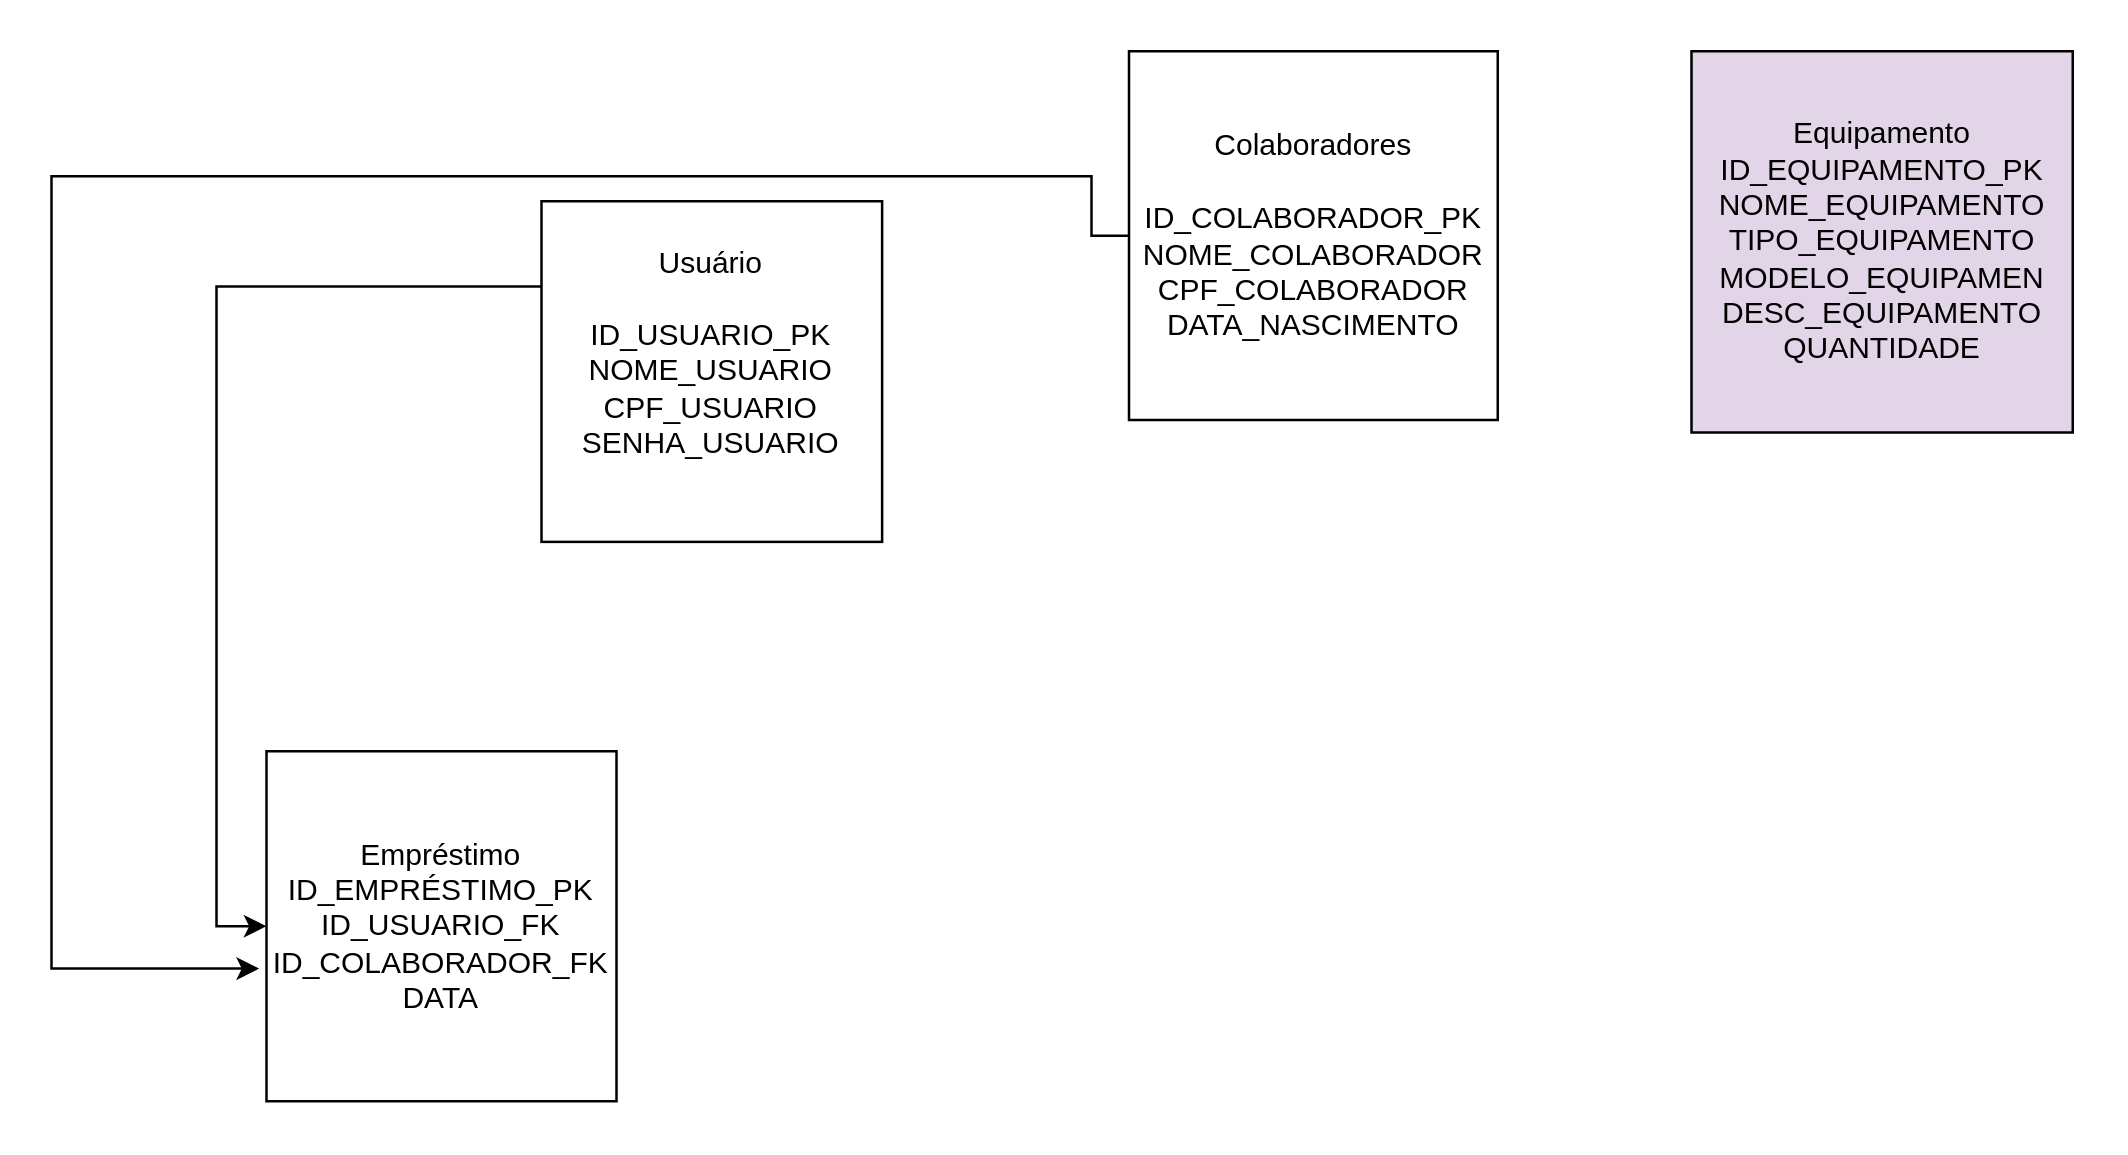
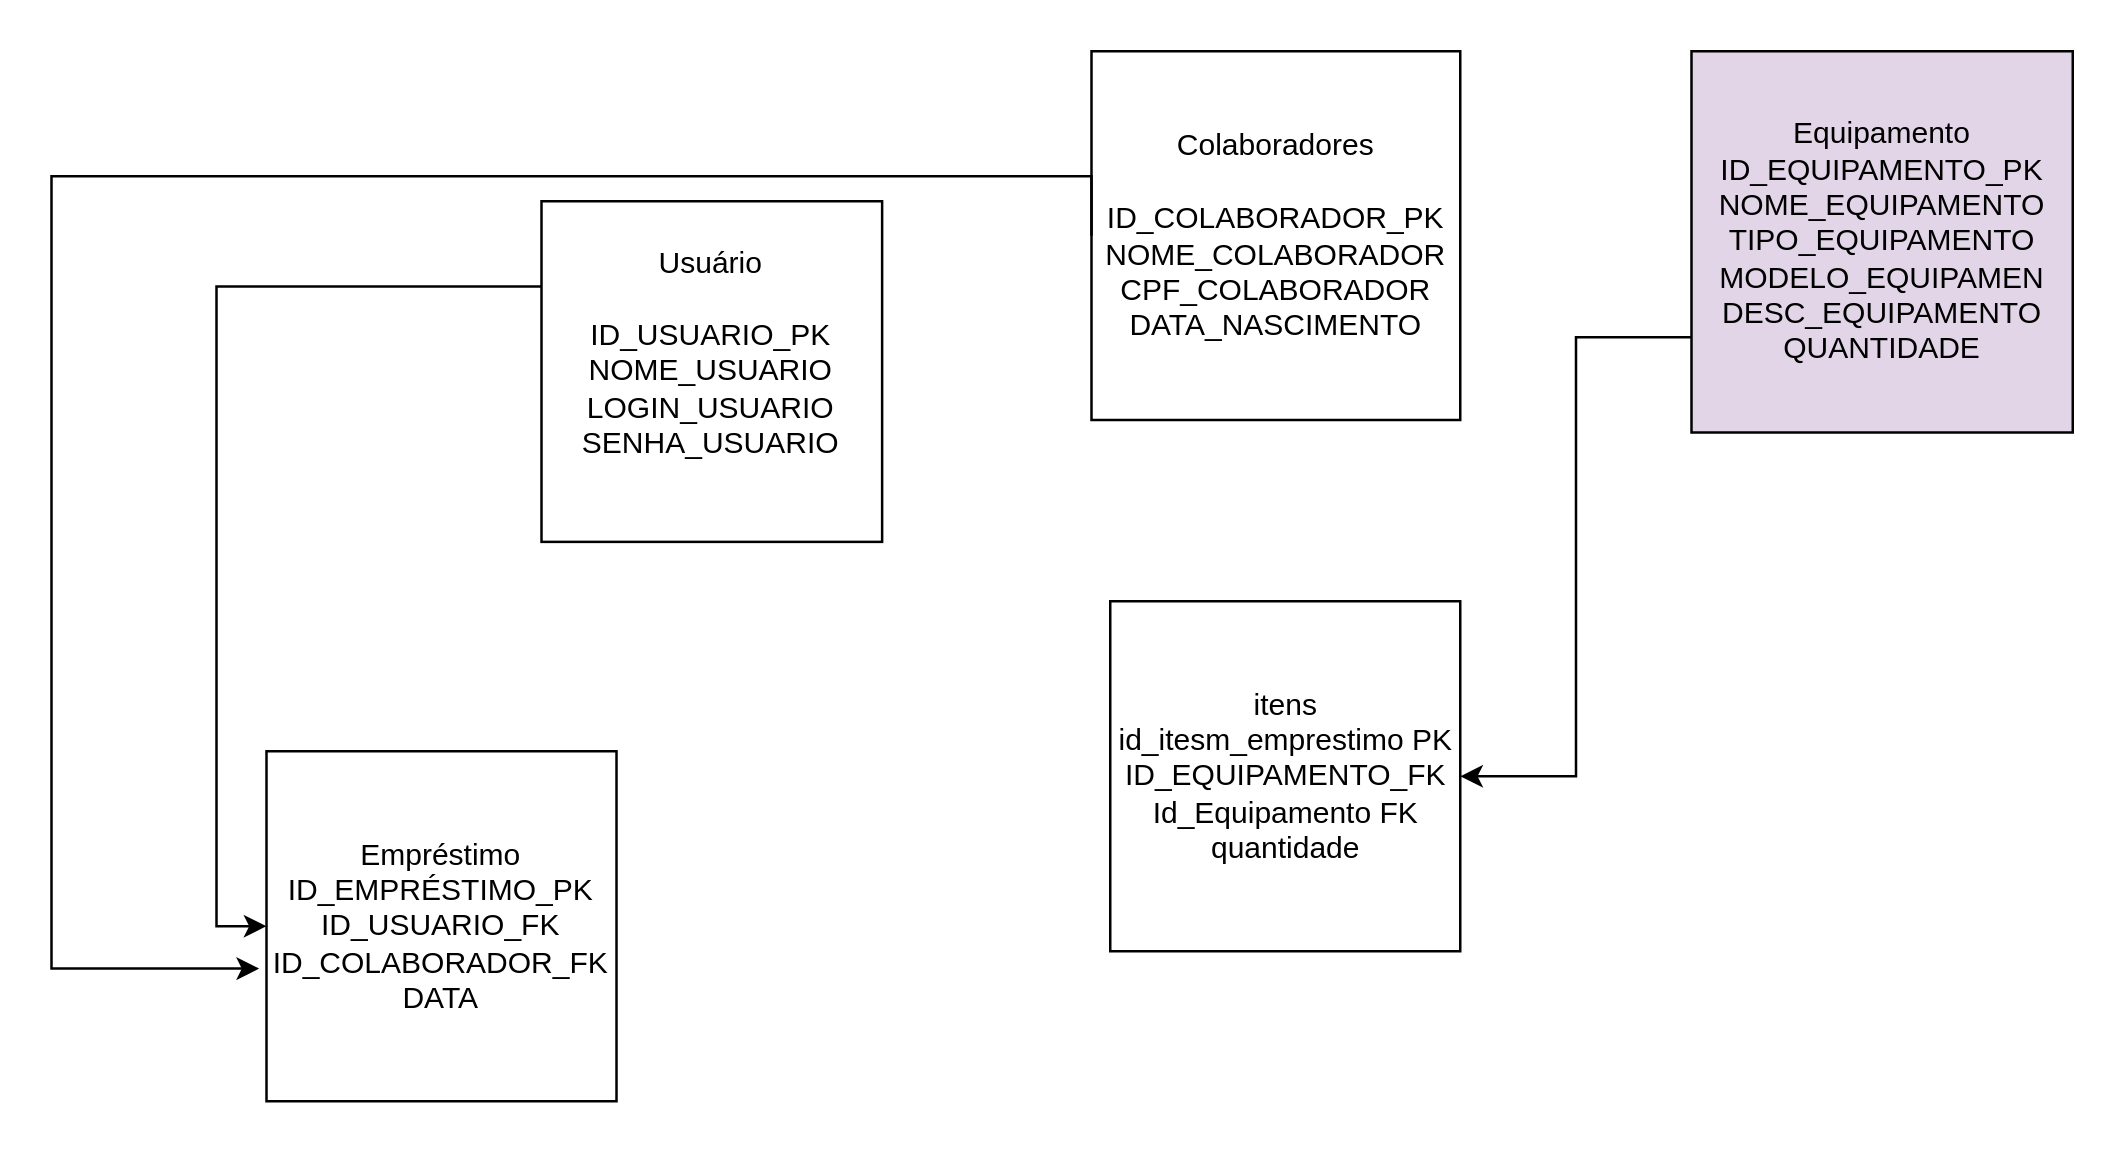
  <mxCell id="0" />
  <mxCell id="1" parent="0" />
  <mxCell id="2" style="edgeStyle=orthogonalEdgeStyle;rounded=0;orthogonalLoop=1;jettySize=auto;html=1;exitX=0;exitY=0.25;exitDx=0;exitDy=0;entryX=0;entryY=0.5;entryDx=0;entryDy=0;" edge="1" parent="1" source="3" target="8"><mxGeometry relative="1" as="geometry" /></mxCell>
- <mxCell id="3" value="Usuário&lt;div&gt;&lt;br&gt;&lt;/div&gt;&lt;div&gt;ID_USUARIO_PK&lt;/div&gt;&lt;div&gt;NOME_USUARIO&lt;/div&gt;&lt;div&gt;CPF_USUARIO&lt;/div&gt;&lt;div&gt;SENHA_USUARIO&lt;/div&gt;&lt;div&gt;&lt;br&gt;&lt;/div&gt;" style="whiteSpace=wrap;html=1;aspect=fixed;" vertex="1" parent="1"><mxGeometry x="216" y="80" width="136.25" height="136.25" as="geometry" /></mxCell>
- <mxCell id="4" value="Colaboradores&lt;div&gt;&lt;br&gt;&lt;/div&gt;&lt;div&gt;ID_COLABORADOR_PK&lt;/div&gt;&lt;div&gt;&lt;span style=&quot;background-color: transparent; color: light-dark(rgb(0, 0, 0), rgb(255, 255, 255));&quot;&gt;NOME_COLABORADOR&lt;/span&gt;&lt;/div&gt;&lt;div&gt;CPF_COLABORADOR&lt;/div&gt;&lt;div&gt;DATA_NASCIMENTO&lt;/div&gt;" style="whiteSpace=wrap;html=1;aspect=fixed;" vertex="1" parent="1"><mxGeometry x="451" y="20" width="147.5" height="147.5" as="geometry" /></mxCell>
+ <mxCell id="3" value="Usuário&lt;div&gt;&lt;br&gt;&lt;/div&gt;&lt;div&gt;ID_USUARIO_PK&lt;/div&gt;&lt;div&gt;NOME_USUARIO&lt;/div&gt;&lt;div&gt;LOGIN_USUARIO&lt;/div&gt;&lt;div&gt;SENHA_USUARIO&lt;/div&gt;&lt;div&gt;&lt;br&gt;&lt;/div&gt;" style="whiteSpace=wrap;html=1;aspect=fixed;" vertex="1" parent="1"><mxGeometry x="216" y="80" width="136.25" height="136.25" as="geometry" /></mxCell>
+ <mxCell id="4" value="Colaboradores&lt;div&gt;&lt;br&gt;&lt;/div&gt;&lt;div&gt;ID_COLABORADOR_PK&lt;/div&gt;&lt;div&gt;&lt;span style=&quot;background-color: transparent; color: light-dark(rgb(0, 0, 0), rgb(255, 255, 255));&quot;&gt;NOME_COLABORADOR&lt;/span&gt;&lt;/div&gt;&lt;div&gt;CPF_COLABORADOR&lt;/div&gt;&lt;div&gt;DATA_NASCIMENTO&lt;/div&gt;" style="whiteSpace=wrap;html=1;aspect=fixed;" vertex="1" parent="1"><mxGeometry x="436" y="20" width="147.5" height="147.5" as="geometry" /></mxCell>
+ <mxCell id="5" style="edgeStyle=orthogonalEdgeStyle;rounded=0;orthogonalLoop=1;jettySize=auto;html=1;exitX=0;exitY=0.75;exitDx=0;exitDy=0;entryX=1;entryY=0.5;entryDx=0;entryDy=0;" edge="1" parent="1" source="6" target="7"><mxGeometry relative="1" as="geometry" /></mxCell>
  <mxCell id="6" value="Equipamento&lt;div&gt;ID_EQUIPAMENTO_PK&lt;/div&gt;&lt;div&gt;NOME_EQUIPAMENTO&lt;/div&gt;&lt;div&gt;TIPO_EQUIPAMENTO&lt;/div&gt;&lt;div&gt;MODELO_EQUIPAMEN&lt;/div&gt;&lt;div&gt;DESC_EQUIPAMENTO&lt;/div&gt;&lt;div&gt;QUANTIDADE&lt;/div&gt;" style="whiteSpace=wrap;html=1;aspect=fixed;fillColor=#e1d5e7;" vertex="1" parent="1"><mxGeometry x="676" y="20" width="152.5" height="152.5" as="geometry" /></mxCell>
+ <mxCell id="7" value="itens&lt;div&gt;id_itesm_emprestimo PK&lt;br&gt;&lt;div&gt;ID_EQUIPAMENTO_FK&lt;br&gt;&lt;/div&gt;&lt;div&gt;Id_Equipamento FK&lt;/div&gt;&lt;/div&gt;&lt;div&gt;quantidade&lt;/div&gt;" style="whiteSpace=wrap;html=1;aspect=fixed;" vertex="1" parent="1"><mxGeometry x="443.5" y="240" width="140" height="140" as="geometry" /></mxCell>
  <mxCell id="8" value="Empréstimo&lt;div&gt;ID_EMPRÉSTIMO_PK&lt;/div&gt;&lt;div&gt;ID_USUARIO_FK&lt;/div&gt;&lt;div&gt;ID_COLABORADOR_FK&lt;/div&gt;&lt;div&gt;DATA&lt;/div&gt;" style="whiteSpace=wrap;html=1;aspect=fixed;" vertex="1" parent="1"><mxGeometry x="106" y="300" width="140" height="140" as="geometry" /></mxCell>
  <mxCell id="9" style="edgeStyle=orthogonalEdgeStyle;rounded=0;orthogonalLoop=1;jettySize=auto;html=1;exitX=0;exitY=0.5;exitDx=0;exitDy=0;entryX=-0.021;entryY=0.621;entryDx=0;entryDy=0;entryPerimeter=0;" edge="1" parent="1" source="4" target="8"><mxGeometry relative="1" as="geometry"><mxPoint x="333.05" y="20.005" as="sourcePoint" /><mxPoint x="18.95" y="352" as="targetPoint" /><Array as="points"><mxPoint x="436" y="70" /><mxPoint x="20" y="70" /><mxPoint x="20" y="387" /></Array></mxGeometry></mxCell>
